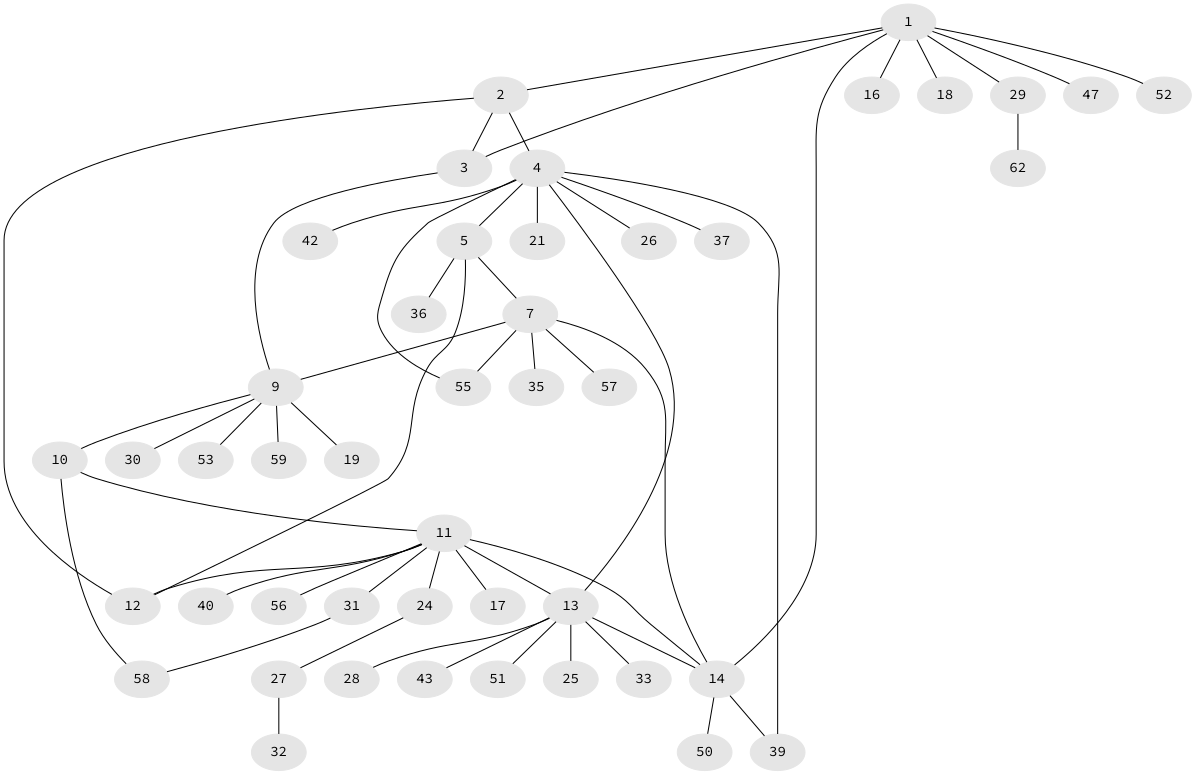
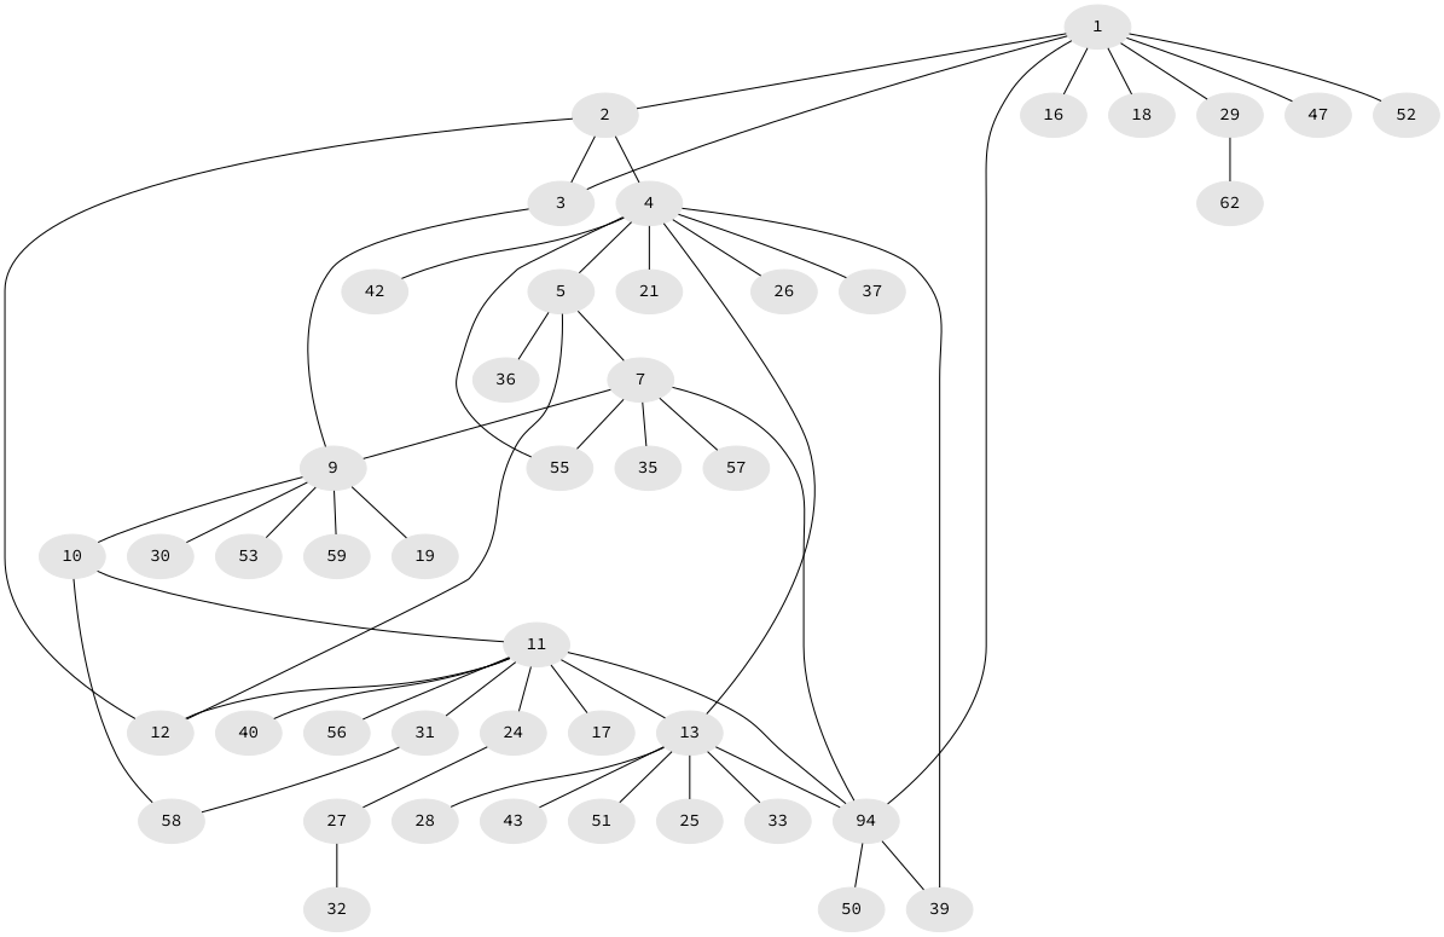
  graph {
    fontname="Source Code Pro"
    node [color=gray90 fontname="Source Code Pro" style=filled]
    edge [fontname="Source Code Pro"]
    1 [super="+22"]
    2
    3
-   14 [super="+28"]
+   14 [super="+28" label=94]
    16
    18
    29 [super="+61"]
    47 [super="+48"]
    52
    4 [super="+6"]
    12 [super="+34"]
    9 [super="+23"]
    39
    50
    62
    5 [super="+45"]
    13 [super="+15"]
    21 [super="+60"]
    26
    37
    42 [super="+54"]
    55
    10
    19 [super="+20"]
    30
    53
    59
    7 [super="+8"]
    36
    25
    33
    n32 [label=28]
    43 [super="+44"]
    51
    35
    57
    11 [super="+46"]
    58
    17
    24
    31 [super="+49"]
    40
    56
    27
    32 [super="+41"]
    1 -- 2
    1 -- 3
    1 -- 14
    1 -- 16
    1 -- 18
    1 -- 29
    1 -- 47
    1 -- 52
    2 -- 3
    2 -- 4
    2 -- 12
    3 -- 9
    14 -- 39
    14 -- 50
    29 -- 62
    4 -- 39
    4 -- 5 [weight=2]
    4 -- 13
    4 -- 21
    4 -- 26
    4 -- 37
    4 -- 42
    4 -- 55
    9 -- 10
    9 -- 19
    9 -- 30
    9 -- 53
    9 -- 59
    5 -- 12
    5 -- 7
    5 -- 36
    13 -- 14 [weight=2]
    13 -- 25
    13 -- 33
    13 -- n32
    13 -- 43
    13 -- 51
    10 -- 11
    10 -- 58
    7 -- 14
    7 -- 9 [weight=2]
    7 -- 55
    7 -- 35
    7 -- 57
    11 -- 14
    11 -- 12
    11 -- 13
    11 -- 17
    11 -- 24
    11 -- 31
    11 -- 40
    11 -- 56
    24 -- 27
    31 -- 58
    27 -- 32
  }
